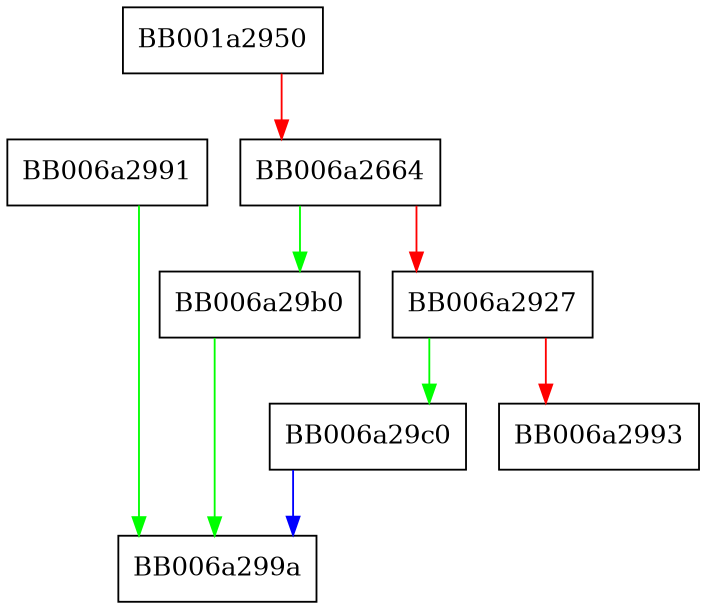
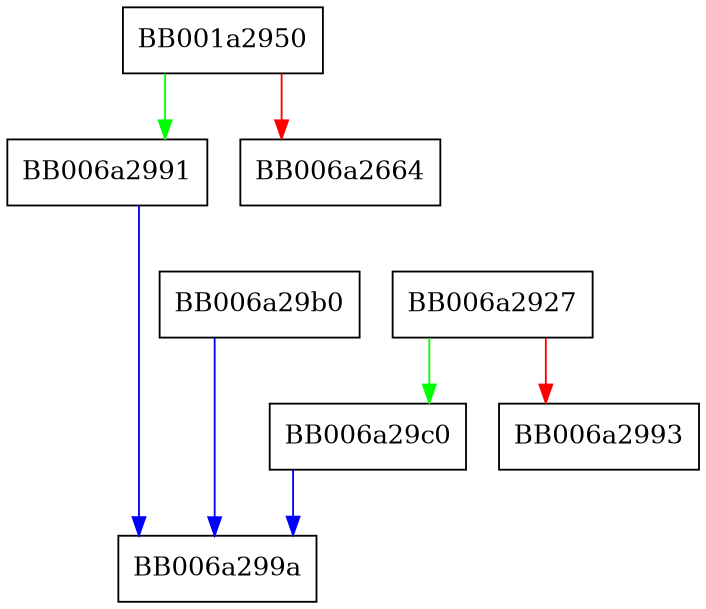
  digraph {
    splines=ortho
    node [shape=box]
    edge [color=green]
    n1 [label=BB001a2950]
    n2 [label=BB006a2991]
    n3 [label=BB006a2664]
    BB006a299a
    BB006a29b0
    n6 [label=BB006a2927]
    BB006a29c0
    BB006a2993
+   n1 -> n2
    n1 -> n3 [color=red]
-   n2 -> BB006a299a
-   n3 -> BB006a29b0
-   n3 -> n6 [color=red]
-   BB006a29b0 -> BB006a299a
+   n2 -> BB006a299a [color=blue]
+   BB006a29b0 -> BB006a299a [color=blue]
    n6 -> BB006a29c0
    n6 -> BB006a2993 [color=red]
    BB006a29c0 -> BB006a299a [color=blue]
  }
